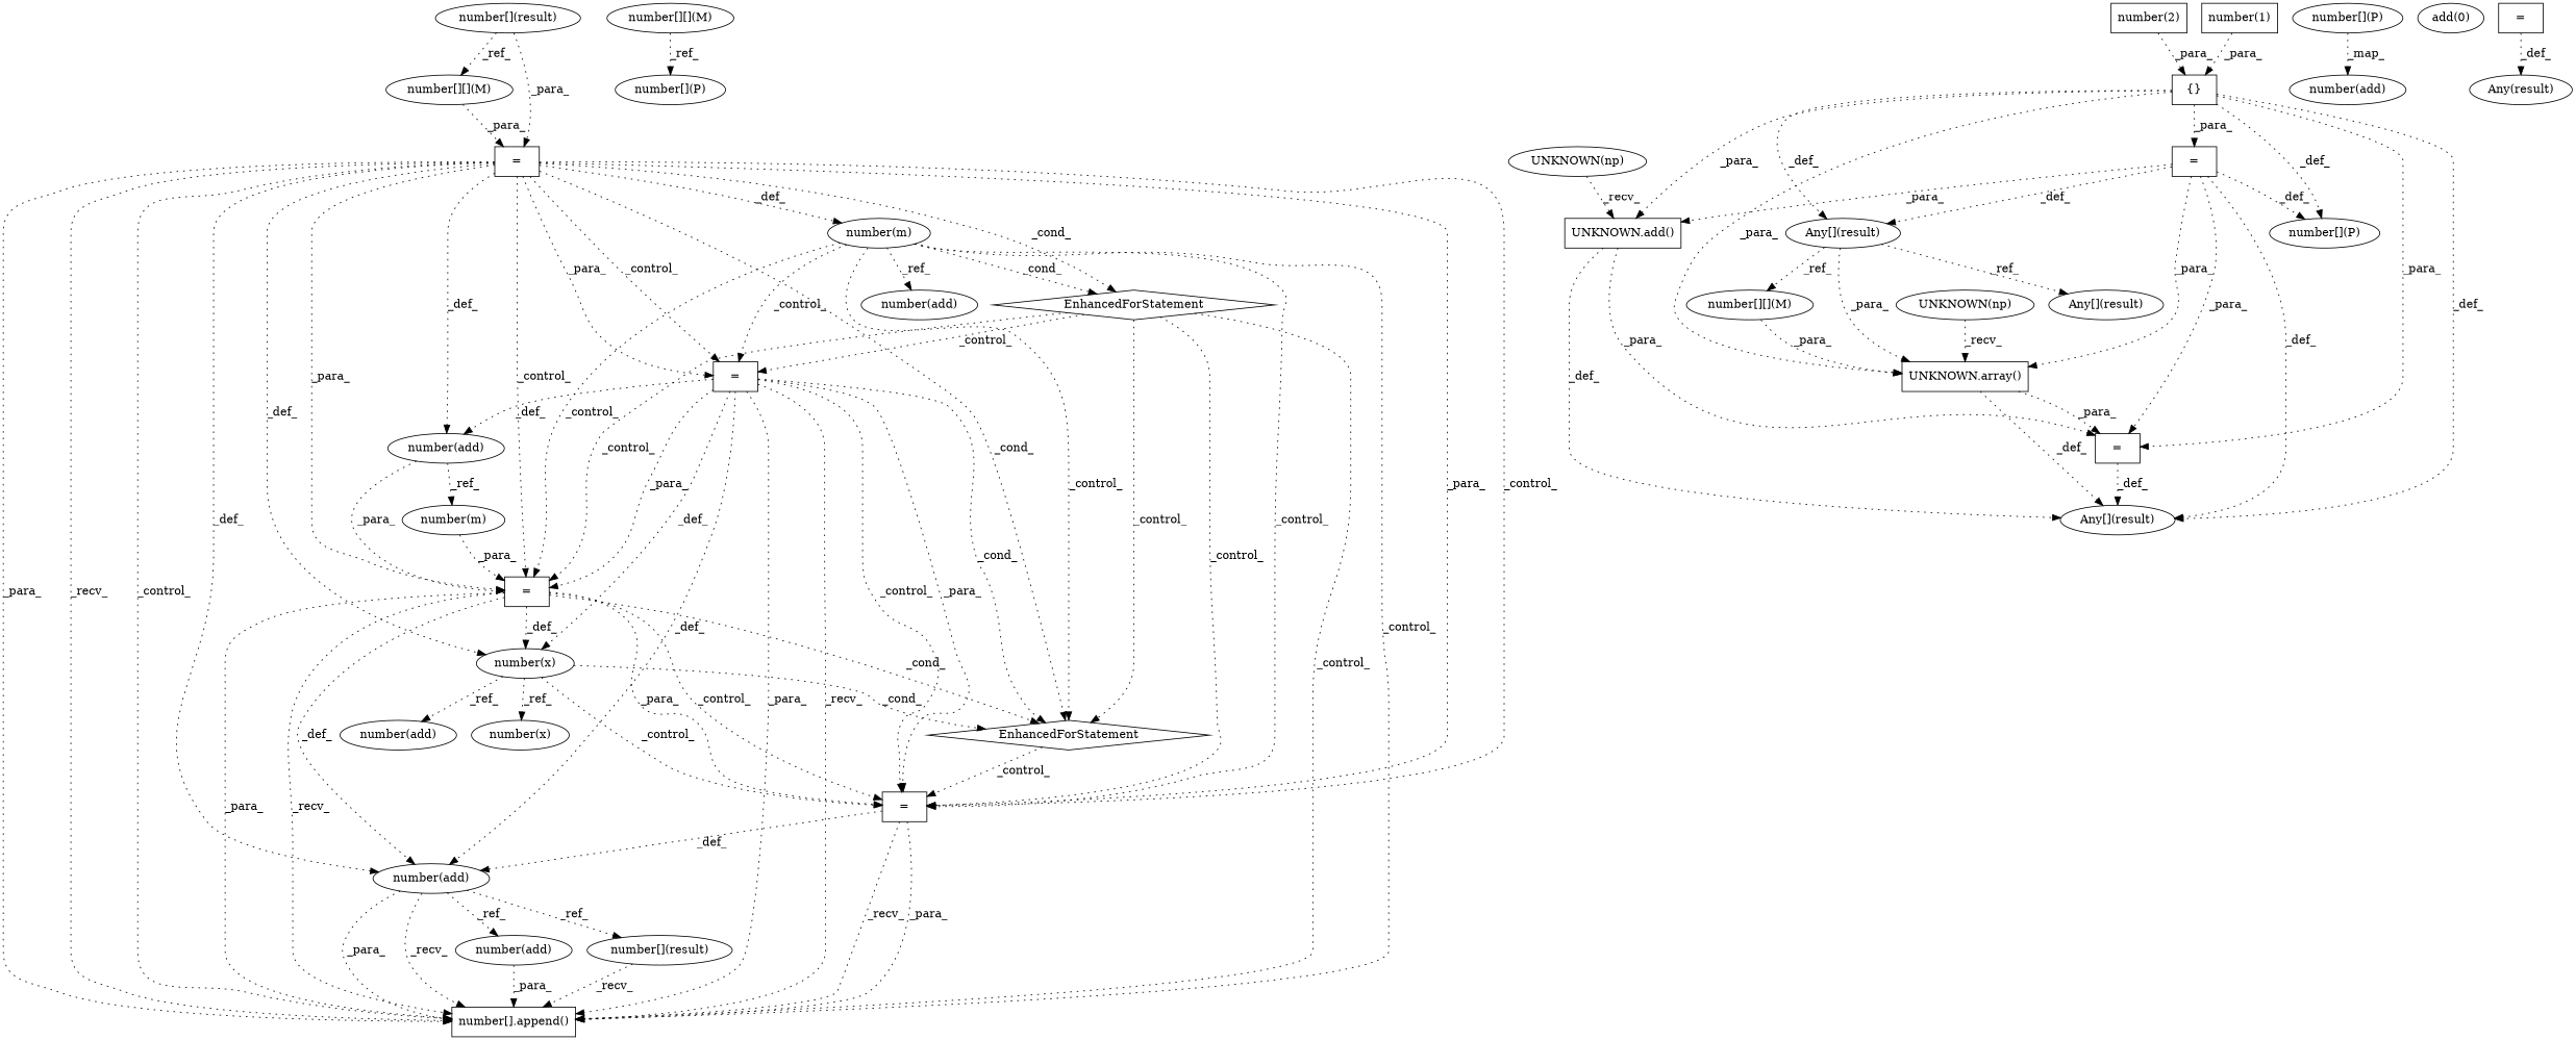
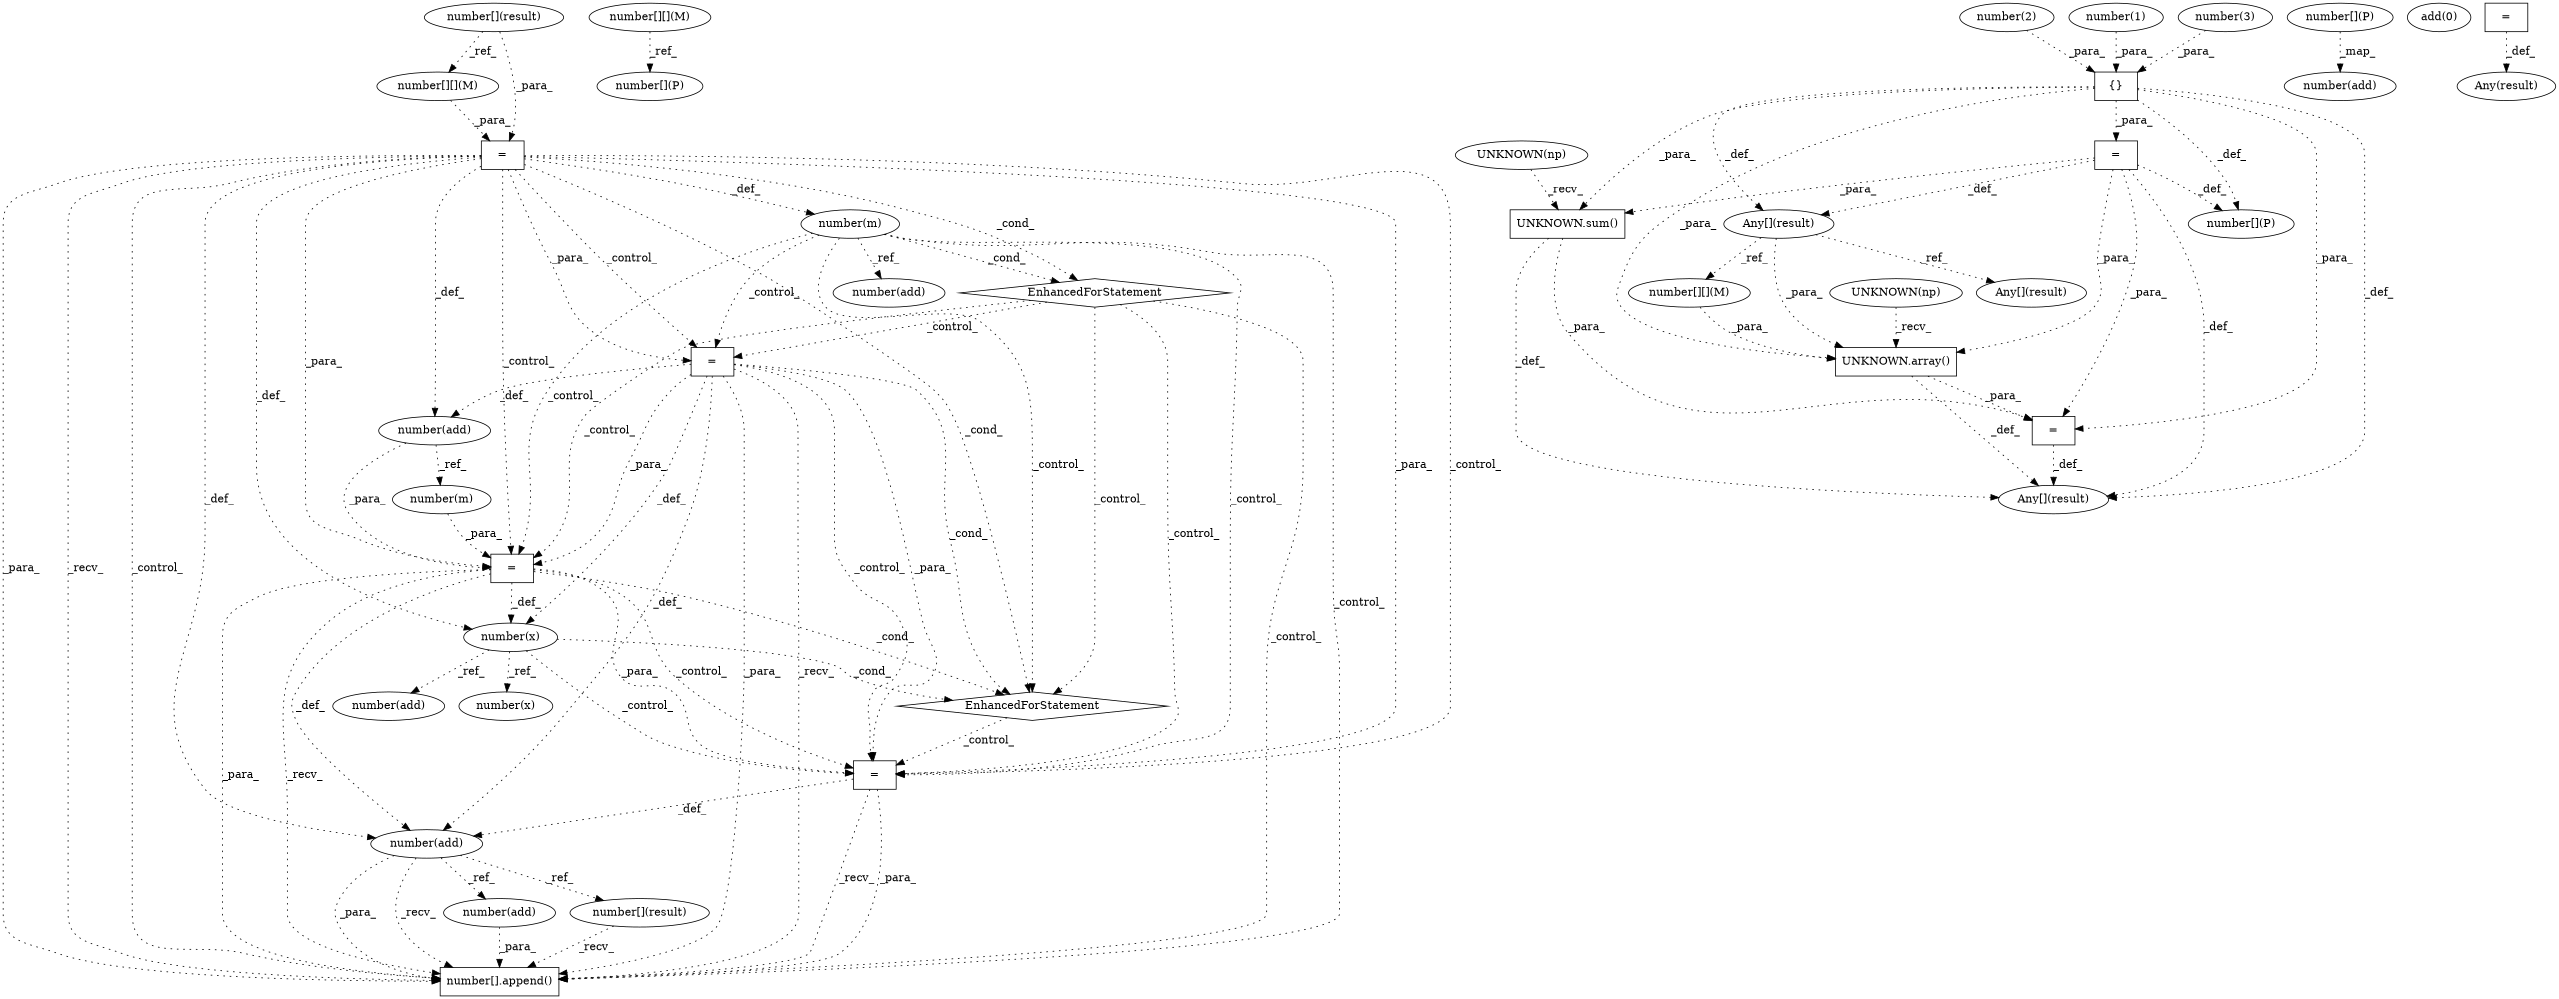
  digraph {
    node [shape=ellipse]
    edge [style=dotted]
    n1 [label="number[].append()" shape=box]
    n2 [label="number[][](M)"]
    n3 [label="number[](P)"]
    n4 [label="UNKNOWN(np)"]
    n5 [label="UNKNOWN.array()" shape=box]
    n6 [label="=" shape=box]
    n7 [label="Any[](result)"]
    n8 [label="UNKNOWN(np)"]
-   n9 [label="UNKNOWN.add()" shape=box]
+   n9 [label="UNKNOWN.sum()" shape=box]
    n10 [label="=" shape=box]
    n11 [label="number(add)"]
    n12 [label=EnhancedForStatement shape=diamond]
    n13 [label=EnhancedForStatement shape=diamond]
    n14 [label="number(x)"]
    n15 [label="number(m)"]
    n16 [label="number(add)"]
    n17 [label="=" shape=box]
    n18 [label="=" shape=box]
    n19 [label="=" shape=box]
    n20 [label="number(add)"]
    n21 [label="number[](result)"]
    n22 [label="number(add)"]
    n23 [label="number(x)"]
    n24 [label="number(add)"]
    n25 [label="number(m)"]
    n26 [label="number(add)"]
    n27 [label="add(0)"]
    n28 [label="Any[](result)"]
    n29 [label="Any[](result)"]
    n30 [label="number[][](M)"]
    n31 [label="{}" shape=box]
    n32 [label="number[](P)"]
    n33 [label="=" shape=box]
    n34 [label="number[][](M)"]
-   n35 [label="number(2)" shape=box]
+   n35 [label="number(2)"]
    n36 [label="=" shape=box]
    n37 [label="Any(result)"]
    n38 [label="number[](P)"]
-   n39 [label="number(1)" shape=box]
+   n39 [label="number(1)"]
    n40 [label="number[](result)"]
+   n41 [label="number(3)"]
    n2 -> n3 [label=_ref_]
    n4 -> n5 [label=_recv_]
    n5 -> n6 [label=_para_]
    n5 -> n7 [label=_def_]
    n6 -> n7 [label=_def_]
    n8 -> n9 [label=_recv_]
    n9 -> n6 [label=_para_]
    n9 -> n7 [label=_def_]
    n10 -> n1 [label=_para_]
    n10 -> n1 [label=_recv_]
    n10 -> n1 [label=_control_]
    n10 -> n11 [label=_def_]
    n10 -> n12 [label=_cond_]
    n10 -> n13 [label=_cond_]
    n10 -> n14 [label=_def_]
    n10 -> n15 [label=_def_]
    n10 -> n16 [label=_def_]
    n10 -> n17 [label=_para_]
    n10 -> n17 [label=_control_]
    n10 -> n18 [label=_para_]
    n10 -> n18 [label=_control_]
    n10 -> n19 [label=_para_]
    n10 -> n19 [label=_control_]
    n11 -> n1 [label=_para_]
    n11 -> n1 [label=_recv_]
    n11 -> n20 [label=_ref_]
    n11 -> n21 [label=_ref_]
    n12 -> n17 [label=_control_]
    n13 -> n1 [label=_control_]
    n13 -> n12 [label=_control_]
    n13 -> n17 [label=_control_]
    n13 -> n18 [label=_control_]
    n13 -> n19 [label=_control_]
    n14 -> n12 [label=_cond_]
    n14 -> n17 [label=_control_]
    n14 -> n22 [label=_ref_]
    n14 -> n23 [label=_ref_]
    n15 -> n1 [label=_control_]
    n15 -> n12 [label=_control_]
    n15 -> n13 [label=_cond_]
    n15 -> n17 [label=_control_]
    n15 -> n18 [label=_control_]
    n15 -> n19 [label=_control_]
    n15 -> n24 [label=_ref_]
    n16 -> n19 [label=_para_]
    n16 -> n25 [label=_ref_]
    n17 -> n1 [label=_para_]
    n17 -> n1 [label=_recv_]
    n17 -> n11 [label=_def_]
    n18 -> n1 [label=_para_]
    n18 -> n1 [label=_recv_]
    n18 -> n11 [label=_def_]
    n18 -> n12 [label=_cond_]
    n18 -> n14 [label=_def_]
    n18 -> n16 [label=_def_]
    n18 -> n17 [label=_para_]
    n18 -> n17 [label=_control_]
    n18 -> n19 [label=_para_]
    n19 -> n1 [label=_para_]
    n19 -> n1 [label=_recv_]
    n19 -> n11 [label=_def_]
    n19 -> n12 [label=_cond_]
    n19 -> n14 [label=_def_]
    n19 -> n17 [label=_para_]
    n19 -> n17 [label=_control_]
    n20 -> n1 [label=_para_]
    n21 -> n1 [label=_recv_]
    n25 -> n19 [label=_para_]
    n28 -> n5 [label=_para_]
    n28 -> n29 [label=_ref_]
    n28 -> n30 [label=_ref_]
    n30 -> n5 [label=_para_]
    n31 -> n5 [label=_para_]
    n31 -> n6 [label=_para_]
    n31 -> n7 [label=_def_]
    n31 -> n9 [label=_para_]
    n31 -> n28 [label=_def_]
    n31 -> n32 [label=_def_]
    n31 -> n33 [label=_para_]
    n33 -> n5 [label=_para_]
    n33 -> n6 [label=_para_]
    n33 -> n7 [label=_def_]
    n33 -> n9 [label=_para_]
    n33 -> n28 [label=_def_]
    n33 -> n32 [label=_def_]
    n34 -> n10 [label=_para_]
    n35 -> n31 [label=_para_]
    n36 -> n37 [label=_def_]
    n38 -> n26 [label=_map_]
    n39 -> n31 [label=_para_]
    n40 -> n10 [label=_para_]
    n40 -> n34 [label=_ref_]
+   n41 -> n31 [label=_para_]
  }
